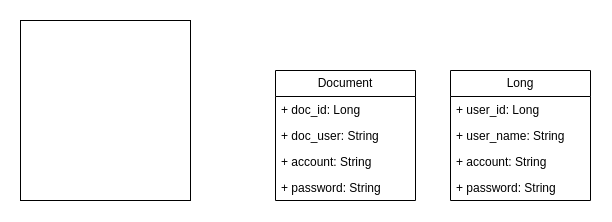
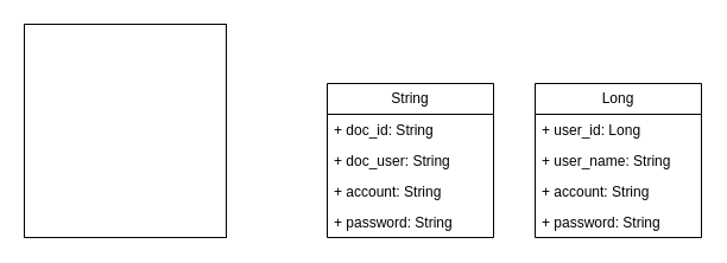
  <mxCell id="0" />
  <mxCell id="1" parent="0" />
  <mxCell id="2" value="" style="rounded=0;whiteSpace=wrap;html=1;" vertex="1" parent="1"><mxGeometry x="20" y="20" width="170" height="180" as="geometry" /></mxCell>
  <mxCell id="3" value="Long" style="swimlane;fontStyle=0;childLayout=stackLayout;horizontal=1;startSize=26;fillColor=none;horizontalStack=0;resizeParent=1;resizeParentMax=0;resizeLast=0;collapsible=1;marginBottom=0;whiteSpace=wrap;html=1;" vertex="1" parent="1"><mxGeometry x="450" y="70" width="140" height="130" as="geometry" /></mxCell>
  <mxCell id="4" value="+ user_id: Long" style="text;strokeColor=none;fillColor=none;align=left;verticalAlign=top;spacingLeft=4;spacingRight=4;overflow=hidden;rotatable=0;points=[[0,0.5],[1,0.5]];portConstraint=eastwest;whiteSpace=wrap;html=1;" vertex="1" parent="3"><mxGeometry y="26" width="140" height="26" as="geometry" /></mxCell>
  <mxCell id="5" value="+ user_name: String" style="text;strokeColor=none;fillColor=none;align=left;verticalAlign=top;spacingLeft=4;spacingRight=4;overflow=hidden;rotatable=0;points=[[0,0.5],[1,0.5]];portConstraint=eastwest;whiteSpace=wrap;html=1;" vertex="1" parent="3"><mxGeometry y="52" width="140" height="26" as="geometry" /></mxCell>
  <mxCell id="6" value="+ account: String" style="text;strokeColor=none;fillColor=none;align=left;verticalAlign=top;spacingLeft=4;spacingRight=4;overflow=hidden;rotatable=0;points=[[0,0.5],[1,0.5]];portConstraint=eastwest;whiteSpace=wrap;html=1;" vertex="1" parent="3"><mxGeometry y="78" width="140" height="26" as="geometry" /></mxCell>
  <mxCell id="7" value="+ password: String" style="text;strokeColor=none;fillColor=none;align=left;verticalAlign=top;spacingLeft=4;spacingRight=4;overflow=hidden;rotatable=0;points=[[0,0.5],[1,0.5]];portConstraint=eastwest;whiteSpace=wrap;html=1;" vertex="1" parent="3"><mxGeometry y="104" width="140" height="26" as="geometry" /></mxCell>
- <mxCell id="8" value="Document" style="swimlane;fontStyle=0;childLayout=stackLayout;horizontal=1;startSize=26;fillColor=none;horizontalStack=0;resizeParent=1;resizeParentMax=0;resizeLast=0;collapsible=1;marginBottom=0;whiteSpace=wrap;html=1;" vertex="1" parent="1"><mxGeometry x="275" y="70" width="140" height="130" as="geometry" /></mxCell>
- <mxCell id="9" value="+ doc_id: Long" style="text;strokeColor=none;fillColor=none;align=left;verticalAlign=top;spacingLeft=4;spacingRight=4;overflow=hidden;rotatable=0;points=[[0,0.5],[1,0.5]];portConstraint=eastwest;whiteSpace=wrap;html=1;" vertex="1" parent="8"><mxGeometry y="26" width="140" height="26" as="geometry" /></mxCell>
+ <mxCell id="8" value="String" style="swimlane;fontStyle=0;childLayout=stackLayout;horizontal=1;startSize=26;fillColor=none;horizontalStack=0;resizeParent=1;resizeParentMax=0;resizeLast=0;collapsible=1;marginBottom=0;whiteSpace=wrap;html=1;" vertex="1" parent="1"><mxGeometry x="275" y="70" width="140" height="130" as="geometry" /></mxCell>
+ <mxCell id="9" value="+ doc_id: String" style="text;strokeColor=none;fillColor=none;align=left;verticalAlign=top;spacingLeft=4;spacingRight=4;overflow=hidden;rotatable=0;points=[[0,0.5],[1,0.5]];portConstraint=eastwest;whiteSpace=wrap;html=1;" vertex="1" parent="8"><mxGeometry y="26" width="140" height="26" as="geometry" /></mxCell>
  <mxCell id="10" value="+ doc_user: String" style="text;strokeColor=none;fillColor=none;align=left;verticalAlign=top;spacingLeft=4;spacingRight=4;overflow=hidden;rotatable=0;points=[[0,0.5],[1,0.5]];portConstraint=eastwest;whiteSpace=wrap;html=1;" vertex="1" parent="8"><mxGeometry y="52" width="140" height="26" as="geometry" /></mxCell>
  <mxCell id="11" value="+ account: String" style="text;strokeColor=none;fillColor=none;align=left;verticalAlign=top;spacingLeft=4;spacingRight=4;overflow=hidden;rotatable=0;points=[[0,0.5],[1,0.5]];portConstraint=eastwest;whiteSpace=wrap;html=1;" vertex="1" parent="8"><mxGeometry y="78" width="140" height="26" as="geometry" /></mxCell>
  <mxCell id="12" value="+ password: String" style="text;strokeColor=none;fillColor=none;align=left;verticalAlign=top;spacingLeft=4;spacingRight=4;overflow=hidden;rotatable=0;points=[[0,0.5],[1,0.5]];portConstraint=eastwest;whiteSpace=wrap;html=1;" vertex="1" parent="8"><mxGeometry y="104" width="140" height="26" as="geometry" /></mxCell>
